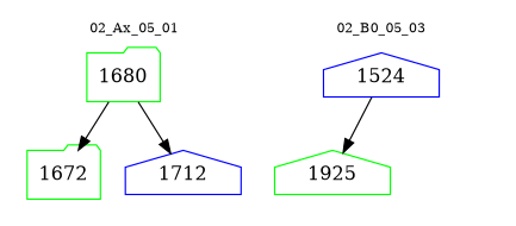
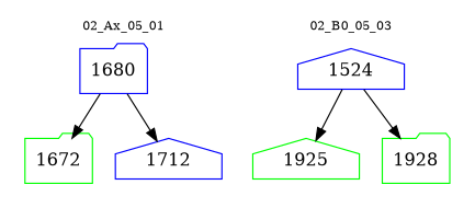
  digraph {
    node [color=blue shape=folder]
    edge [color=black]
-   n1 [color=green label=1680]
+   n1 [label=1680]
    n2 [color=green label=1672]
    n3 [label=1712 shape=house]
    n4 [label=1524 shape=house]
    n5 [color=green label=1925 shape=house]
+   n6 [color=green label=1928]
    subgraph cluster_1 {
      color=white
      fontsize=10
      label="02_Ax_05_01"
      n1
      n2
      n3
    }
    subgraph cluster_2 {
      color=white
      fontsize=10
      label="02_B0_05_03"
      n4
      n5
+     n6
    }
    n1 -> n2
    n1 -> n3
    n4 -> n5
+   n4 -> n6
  }
